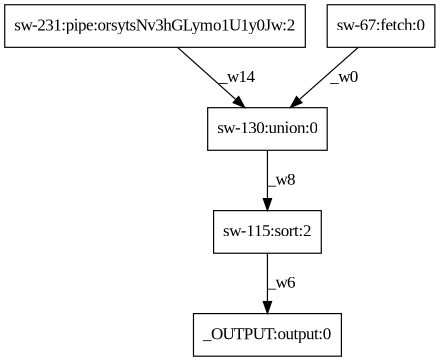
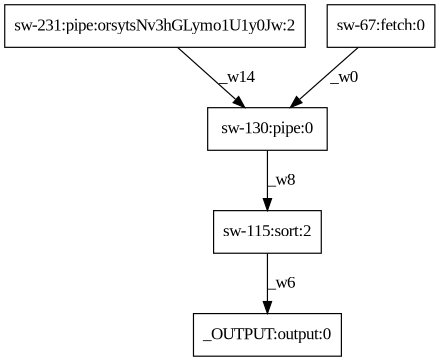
  digraph {
    fontname="Liberation Serif"
    node [fontname="Liberation Serif" shape=box]
    edge [fontname="Liberation Serif"]
    n1 [label="_OUTPUT:output:0"]
-   n2 [label="sw-130:union:0"]
+   n2 [label="sw-130:pipe:0"]
    n3 [label="sw-115:sort:2"]
    n4 [label="sw-231:pipe:orsytsNv3hGLymo1U1y0Jw:2"]
    n5 [label="sw-67:fetch:0"]
    n2 -> n3 [label=_w8]
    n3 -> n1 [label=_w6]
    n4 -> n2 [label=_w14]
    n5 -> n2 [label=_w0]
  }
